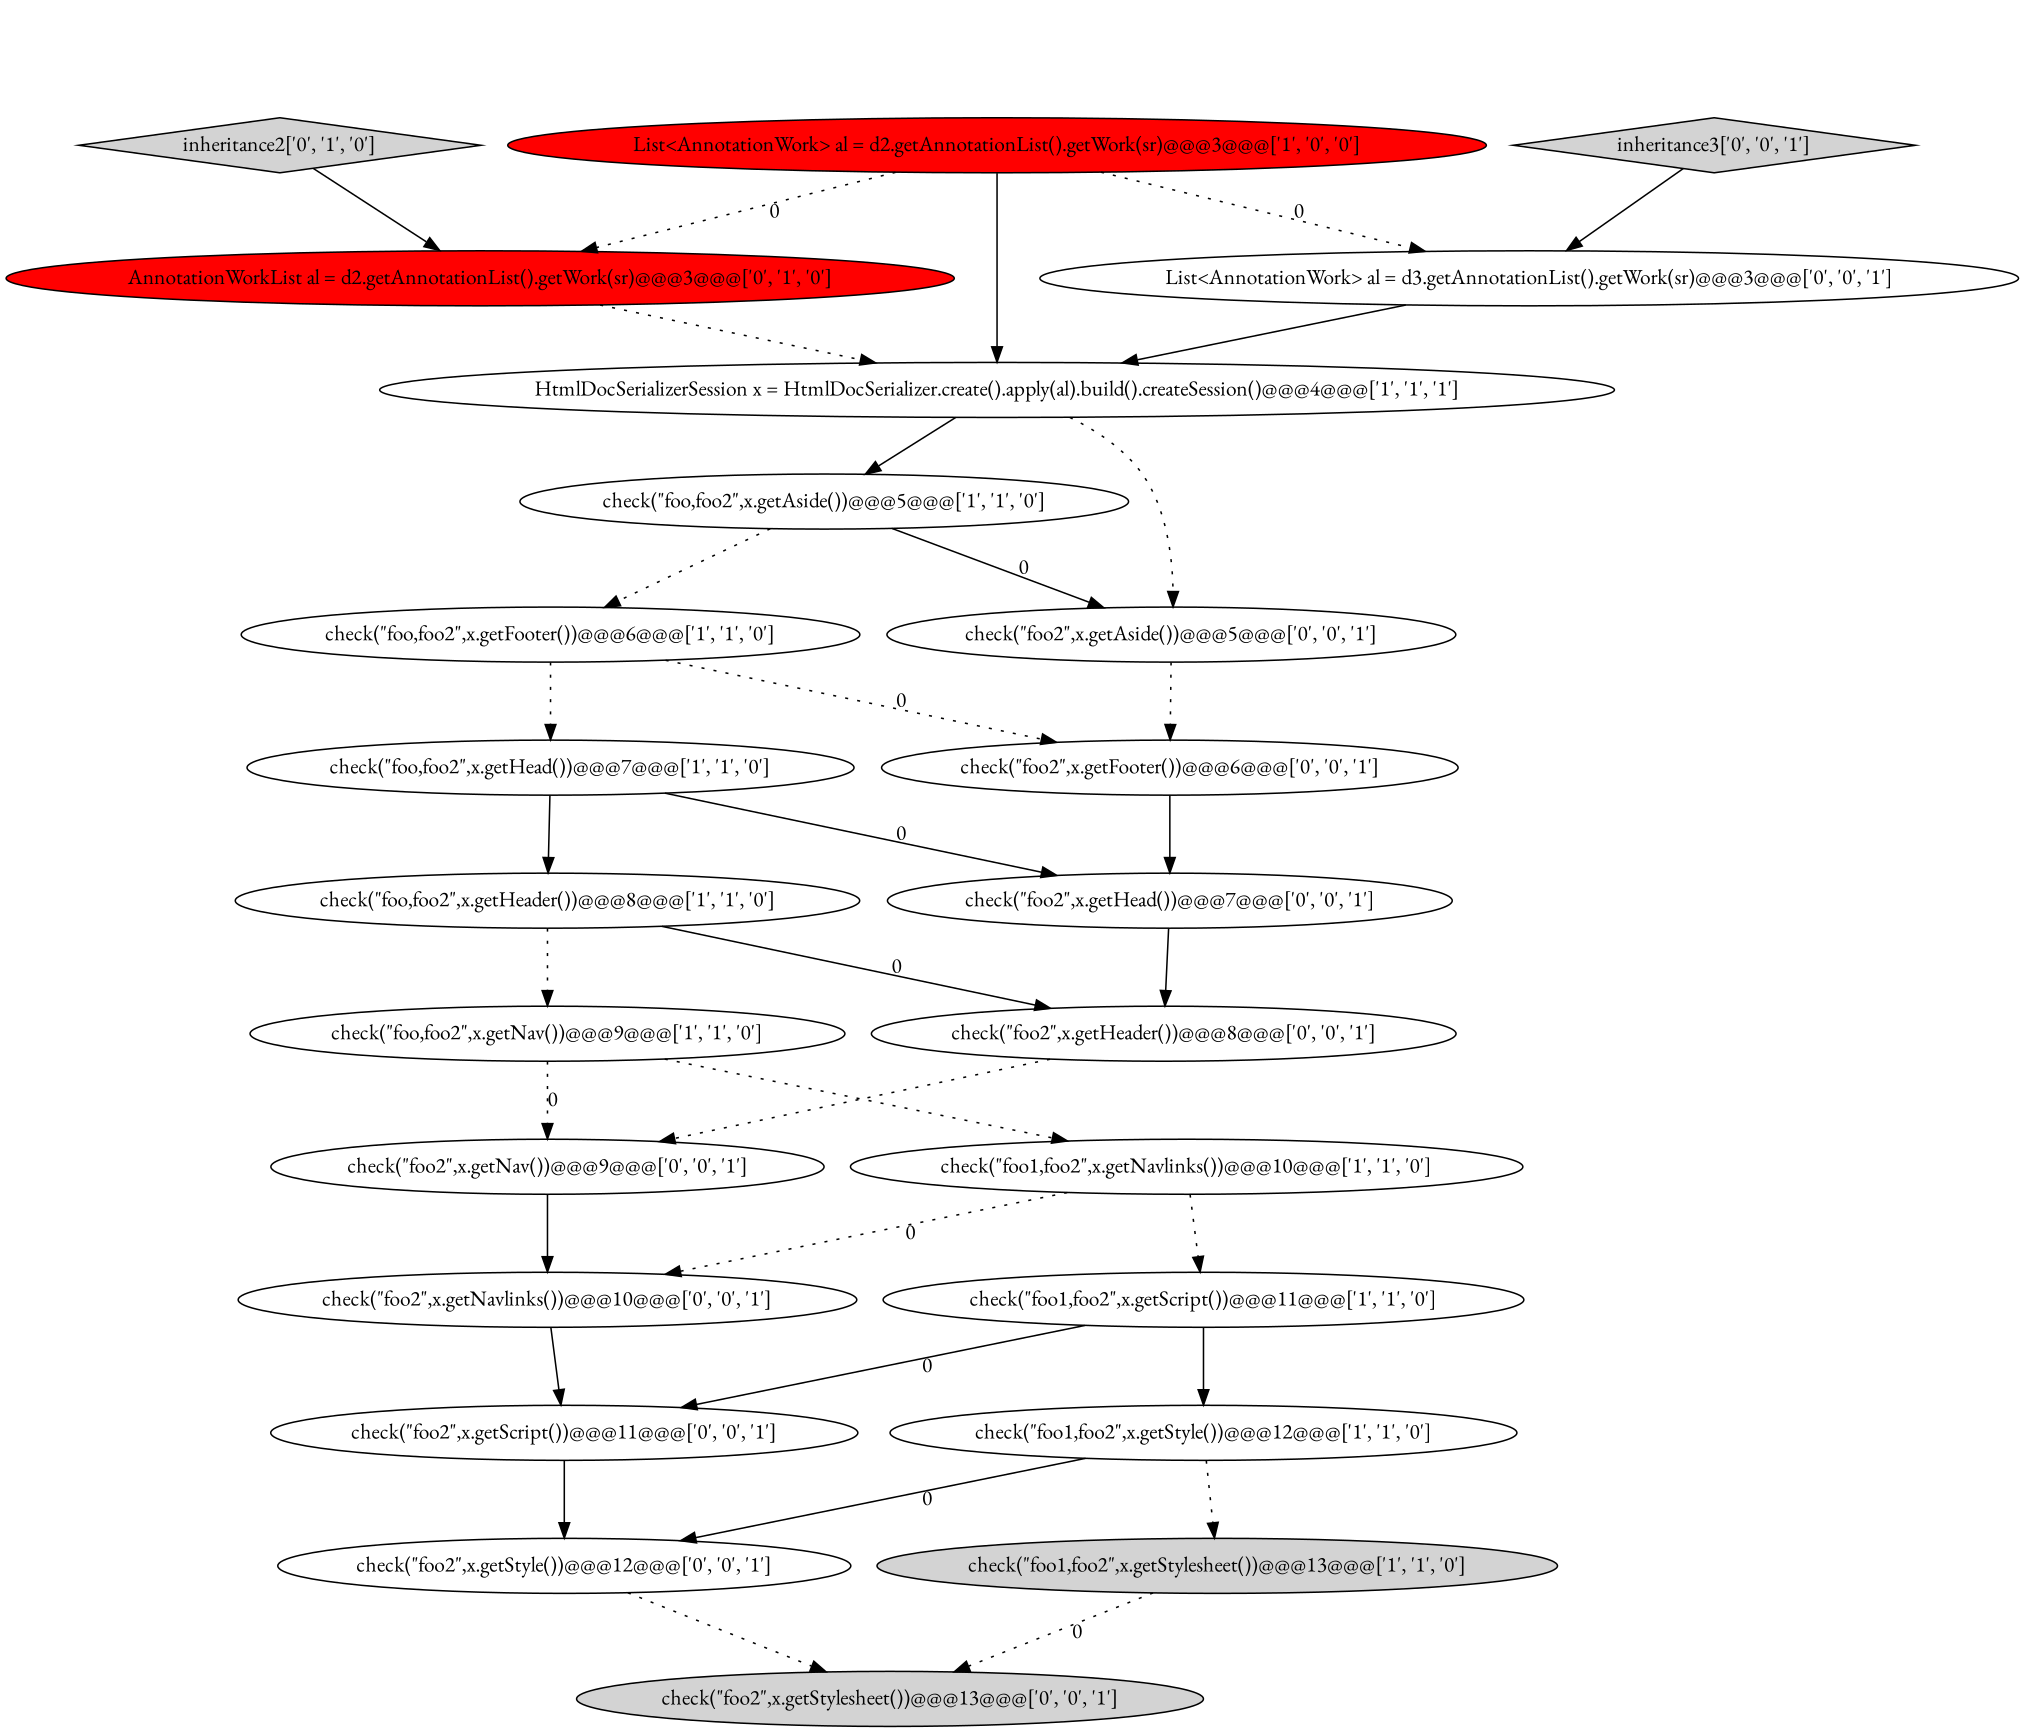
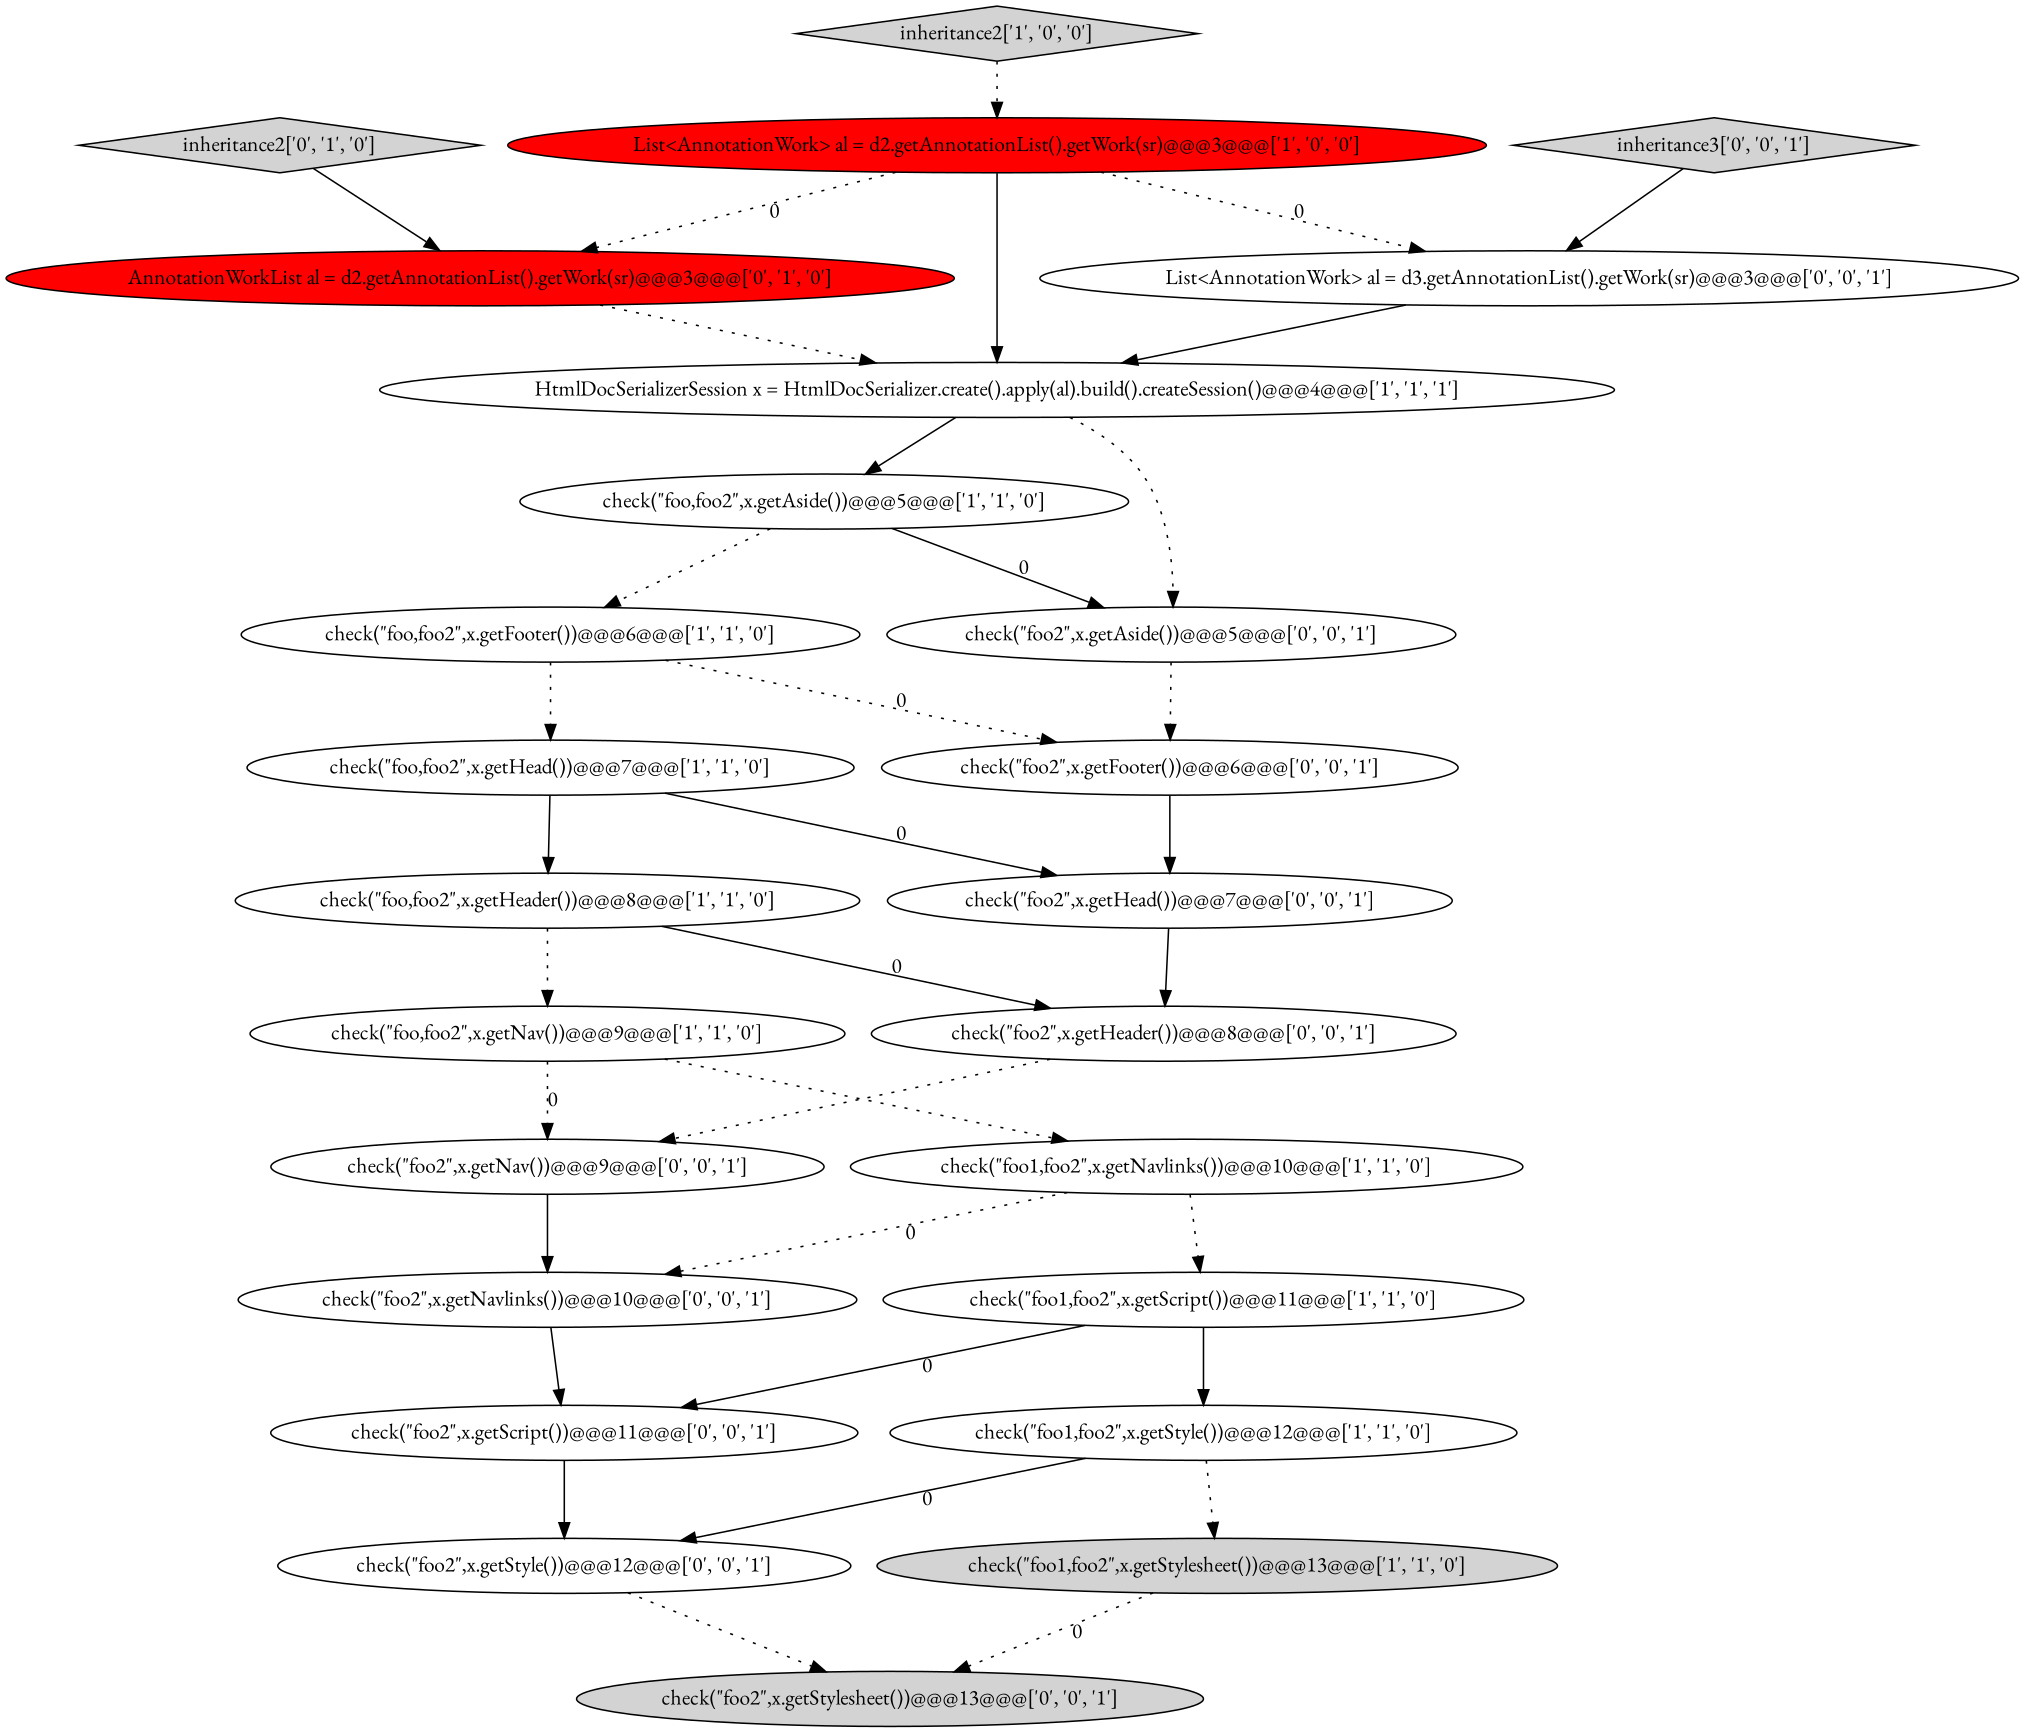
  digraph {
    fontname="EB Garamond"
    node [fillcolor=white shape=ellipse style=filled fontname="EB Garamond"]
    edge [style=dotted fontname="EB Garamond"]
    n1 [label="check(\"foo,foo2\",x.getAside())@@@5@@@['1', '1', '0']"]
    n2 [label="check(\"foo,foo2\",x.getFooter())@@@6@@@['1', '1', '0']"]
    n3 [label="check(\"foo2\",x.getAside())@@@5@@@['0', '0', '1']"]
    n4 [label="check(\"foo,foo2\",x.getHeader())@@@8@@@['1', '1', '0']"]
    n5 [label="check(\"foo,foo2\",x.getNav())@@@9@@@['1', '1', '0']"]
    n6 [label="check(\"foo2\",x.getHeader())@@@8@@@['0', '0', '1']"]
    n7 [label="check(\"foo1,foo2\",x.getStyle())@@@12@@@['1', '1', '0']"]
    n8 [label="check(\"foo2\",x.getStyle())@@@12@@@['0', '0', '1']"]
    n9 [fillcolor=lightgray label="check(\"foo1,foo2\",x.getStylesheet())@@@13@@@['1', '1', '0']"]
    n10 [label="HtmlDocSerializerSession x = HtmlDocSerializer.create().apply(al).build().createSession()@@@4@@@['1', '1', '1']"]
+   n11 [fillcolor=lightgray label="inheritance2['1', '0', '0']" shape=diamond]
    n12 [fillcolor=red label="List<AnnotationWork> al = d2.getAnnotationList().getWork(sr)@@@3@@@['1', '0', '0']"]
    n13 [fillcolor=red label="AnnotationWorkList al = d2.getAnnotationList().getWork(sr)@@@3@@@['0', '1', '0']"]
    n14 [fillcolor=lightgray label="check(\"foo2\",x.getStylesheet())@@@13@@@['0', '0', '1']"]
    n15 [fillcolor=lightgray label="inheritance3['0', '0', '1']" shape=diamond]
    n16 [label="List<AnnotationWork> al = d3.getAnnotationList().getWork(sr)@@@3@@@['0', '0', '1']"]
    n17 [label="check(\"foo2\",x.getNavlinks())@@@10@@@['0', '0', '1']"]
    n18 [label="check(\"foo2\",x.getScript())@@@11@@@['0', '0', '1']"]
    n19 [label="check(\"foo2\",x.getFooter())@@@6@@@['0', '0', '1']"]
    n20 [label="check(\"foo2\",x.getHead())@@@7@@@['0', '0', '1']"]
    n21 [label="check(\"foo1,foo2\",x.getNavlinks())@@@10@@@['1', '1', '0']"]
    n22 [label="check(\"foo1,foo2\",x.getScript())@@@11@@@['1', '1', '0']"]
    n23 [label="check(\"foo,foo2\",x.getHead())@@@7@@@['1', '1', '0']"]
    n24 [label="check(\"foo2\",x.getNav())@@@9@@@['0', '0', '1']"]
    n25 [fillcolor=lightgray label="inheritance2['0', '1', '0']" shape=diamond]
    n1 -> n2
    n1 -> n3 [label=0 style=solid]
    n2 -> n19 [label=0]
    n2 -> n23
    n3 -> n19
    n4 -> n5
    n4 -> n6 [label=0 style=solid]
    n5 -> n21
    n5 -> n24 [label=0]
    n6 -> n24
    n7 -> n8 [label=0 style=solid]
    n7 -> n9
    n8 -> n14
    n9 -> n14 [label=0]
    n10 -> n1 [style=solid]
    n10 -> n3
+   n11 -> n12
    n12 -> n10 [style=solid]
    n12 -> n13 [label=0]
    n12 -> n16 [label=0]
    n13 -> n10
    n15 -> n16 [style=solid]
    n16 -> n10 [style=solid]
    n17 -> n18 [style=solid]
    n18 -> n8 [style=solid]
    n19 -> n20 [style=solid]
    n20 -> n6 [style=solid]
    n21 -> n17 [label=0]
    n21 -> n22
    n22 -> n7 [style=solid]
    n22 -> n18 [label=0 style=solid]
    n23 -> n4 [style=solid]
    n23 -> n20 [label=0 style=solid]
    n24 -> n17 [style=solid]
    n25 -> n13 [style=solid]
  }
